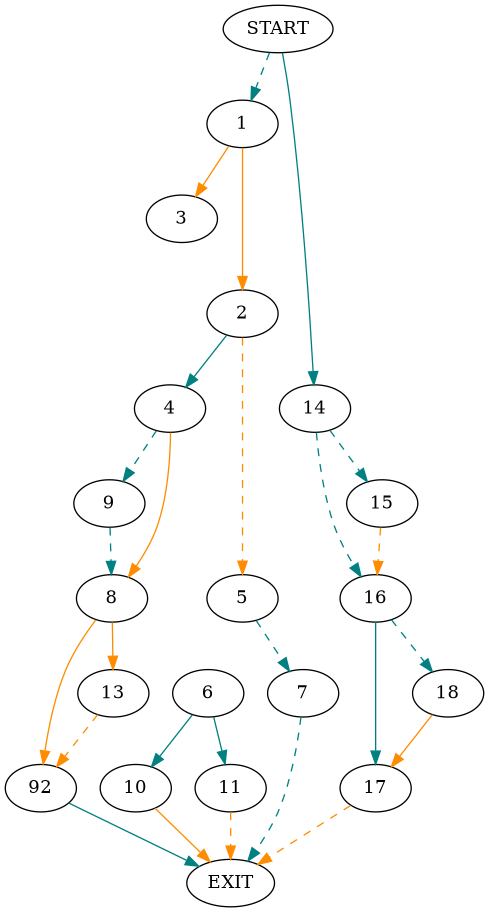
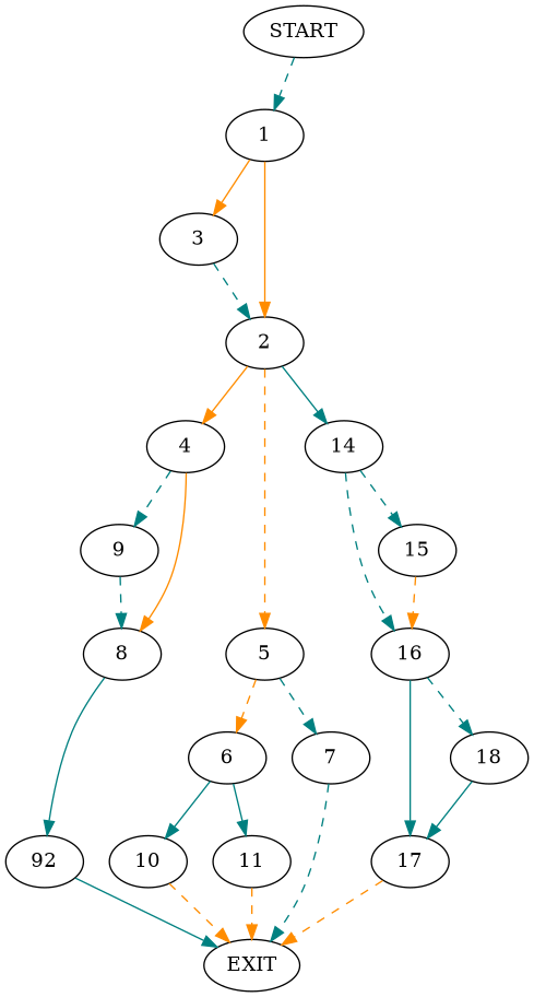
  digraph {
    edge [color=teal style=dashed]
    n1 [label=START]
    1
    14
    2
    3
    15
    16
    n8 [label=EXIT]
    4
    5
    8
    9
    6
    7
    n15 [label=92]
-   13
    10
    11
    17
    18
    n1 -> 1
-   n1 -> 14 [style=solid]
+   2 -> 14 [style=solid]
    1 -> 2 [color=darkorange style=solid]
    1 -> 3 [color=darkorange style=solid]
    14 -> 15
    14 -> 16
-   2 -> 4 [style=solid]
+   2 -> 4 [color=darkorange style=solid]
    2 -> 5 [color=darkorange]
+   3 -> 2
    15 -> 16 [color=darkorange]
    16 -> 17 [style=solid]
    16 -> 18
    4 -> 8 [color=darkorange style=solid]
    4 -> 9
+   5 -> 6 [color=darkorange]
    5 -> 7
-   8 -> n15 [color=darkorange style=solid]
-   8 -> 13 [color=darkorange style=solid]
+   8 -> n15 [style=solid]
    9 -> 8
    6 -> 10 [style=solid]
    6 -> 11 [style=solid]
    7 -> n8
    n15 -> n8 [style=solid]
-   13 -> n15 [color=darkorange]
-   10 -> n8 [color=darkorange style=solid]
+   10 -> n8 [color=darkorange]
    11 -> n8 [color=darkorange]
    17 -> n8 [color=darkorange]
-   18 -> 17 [color=darkorange style=solid]
+   18 -> 17 [style=solid]
  }
